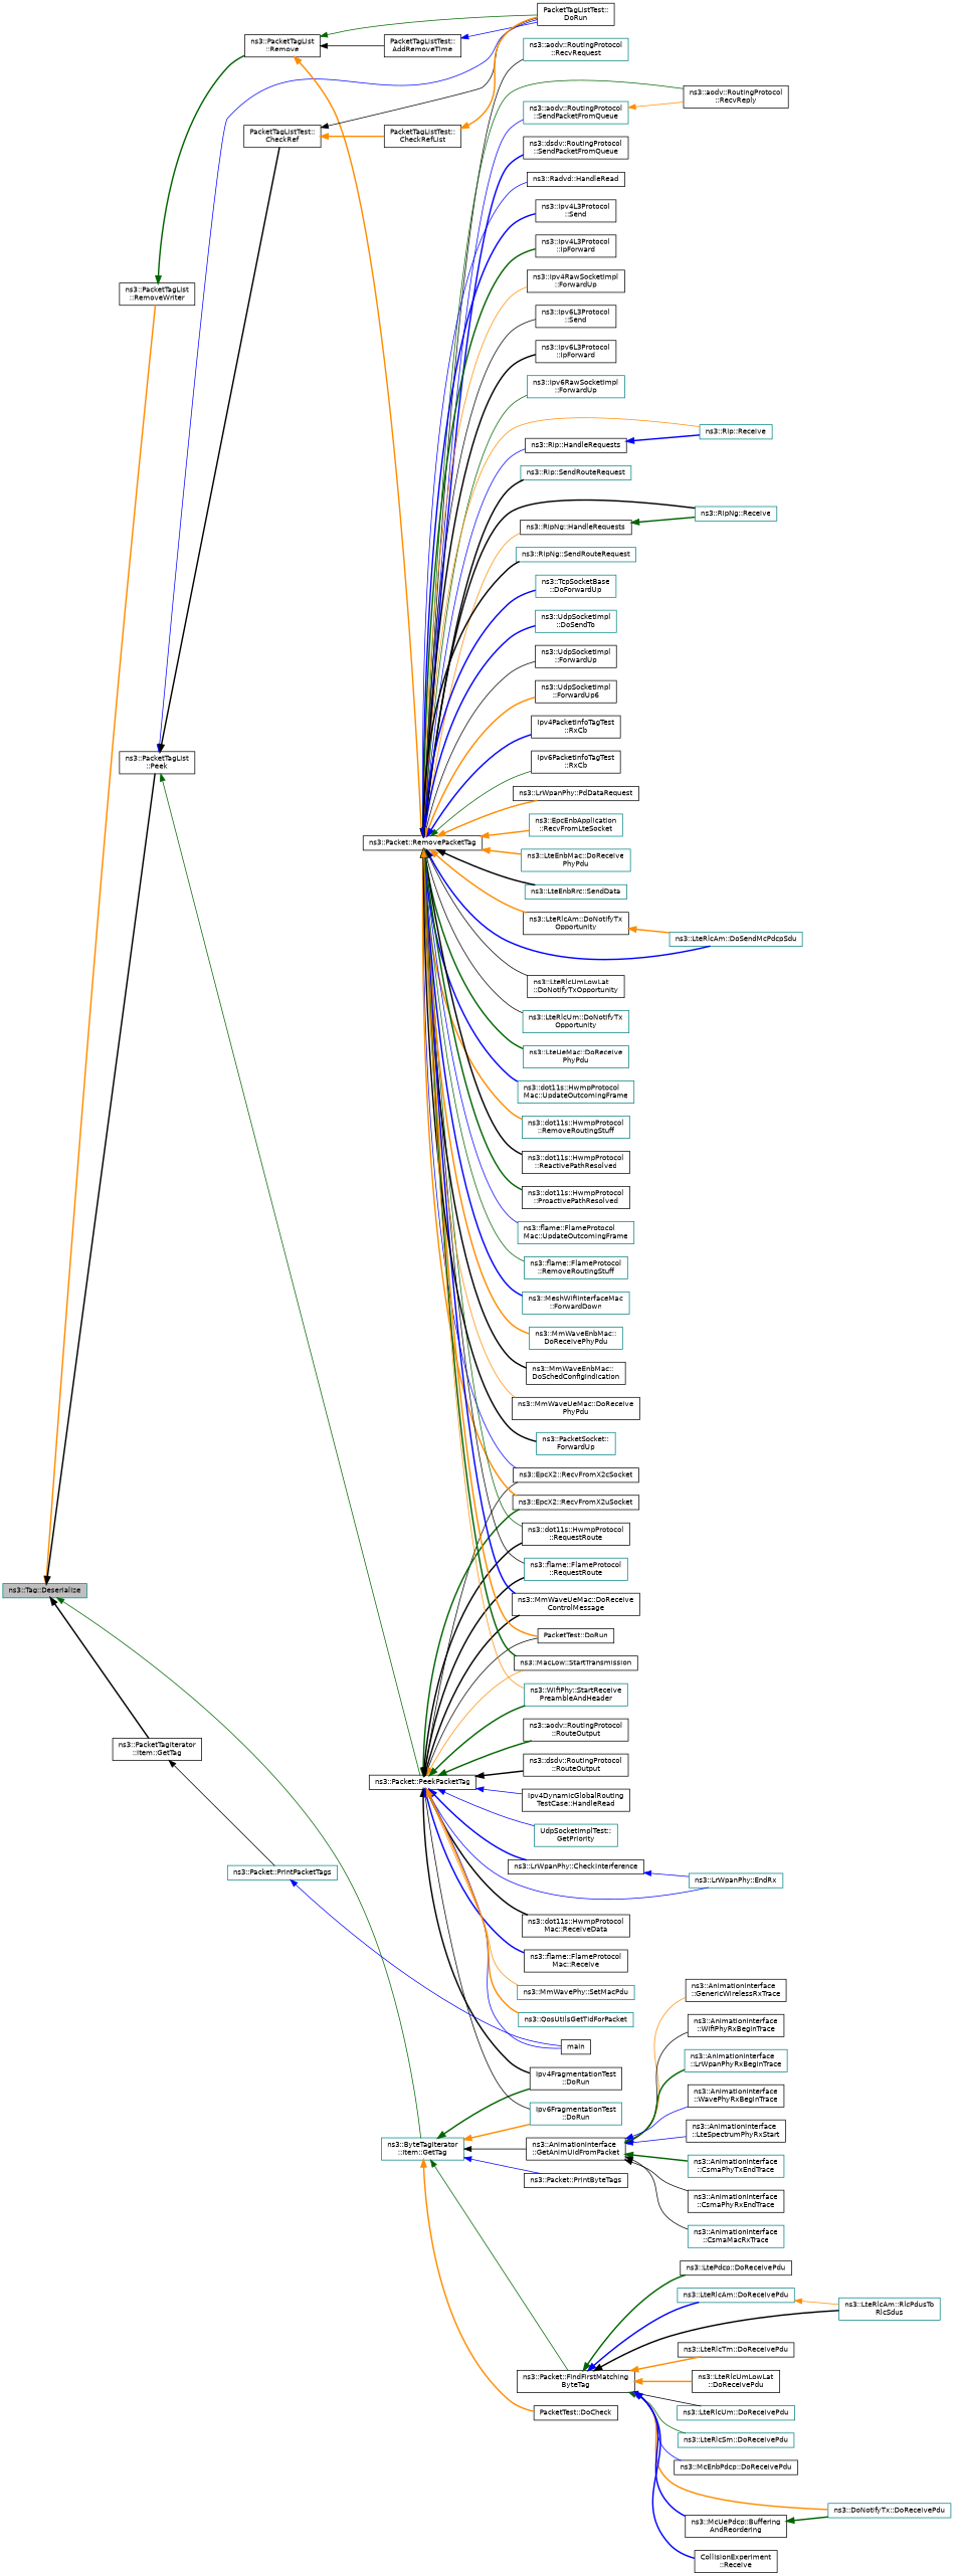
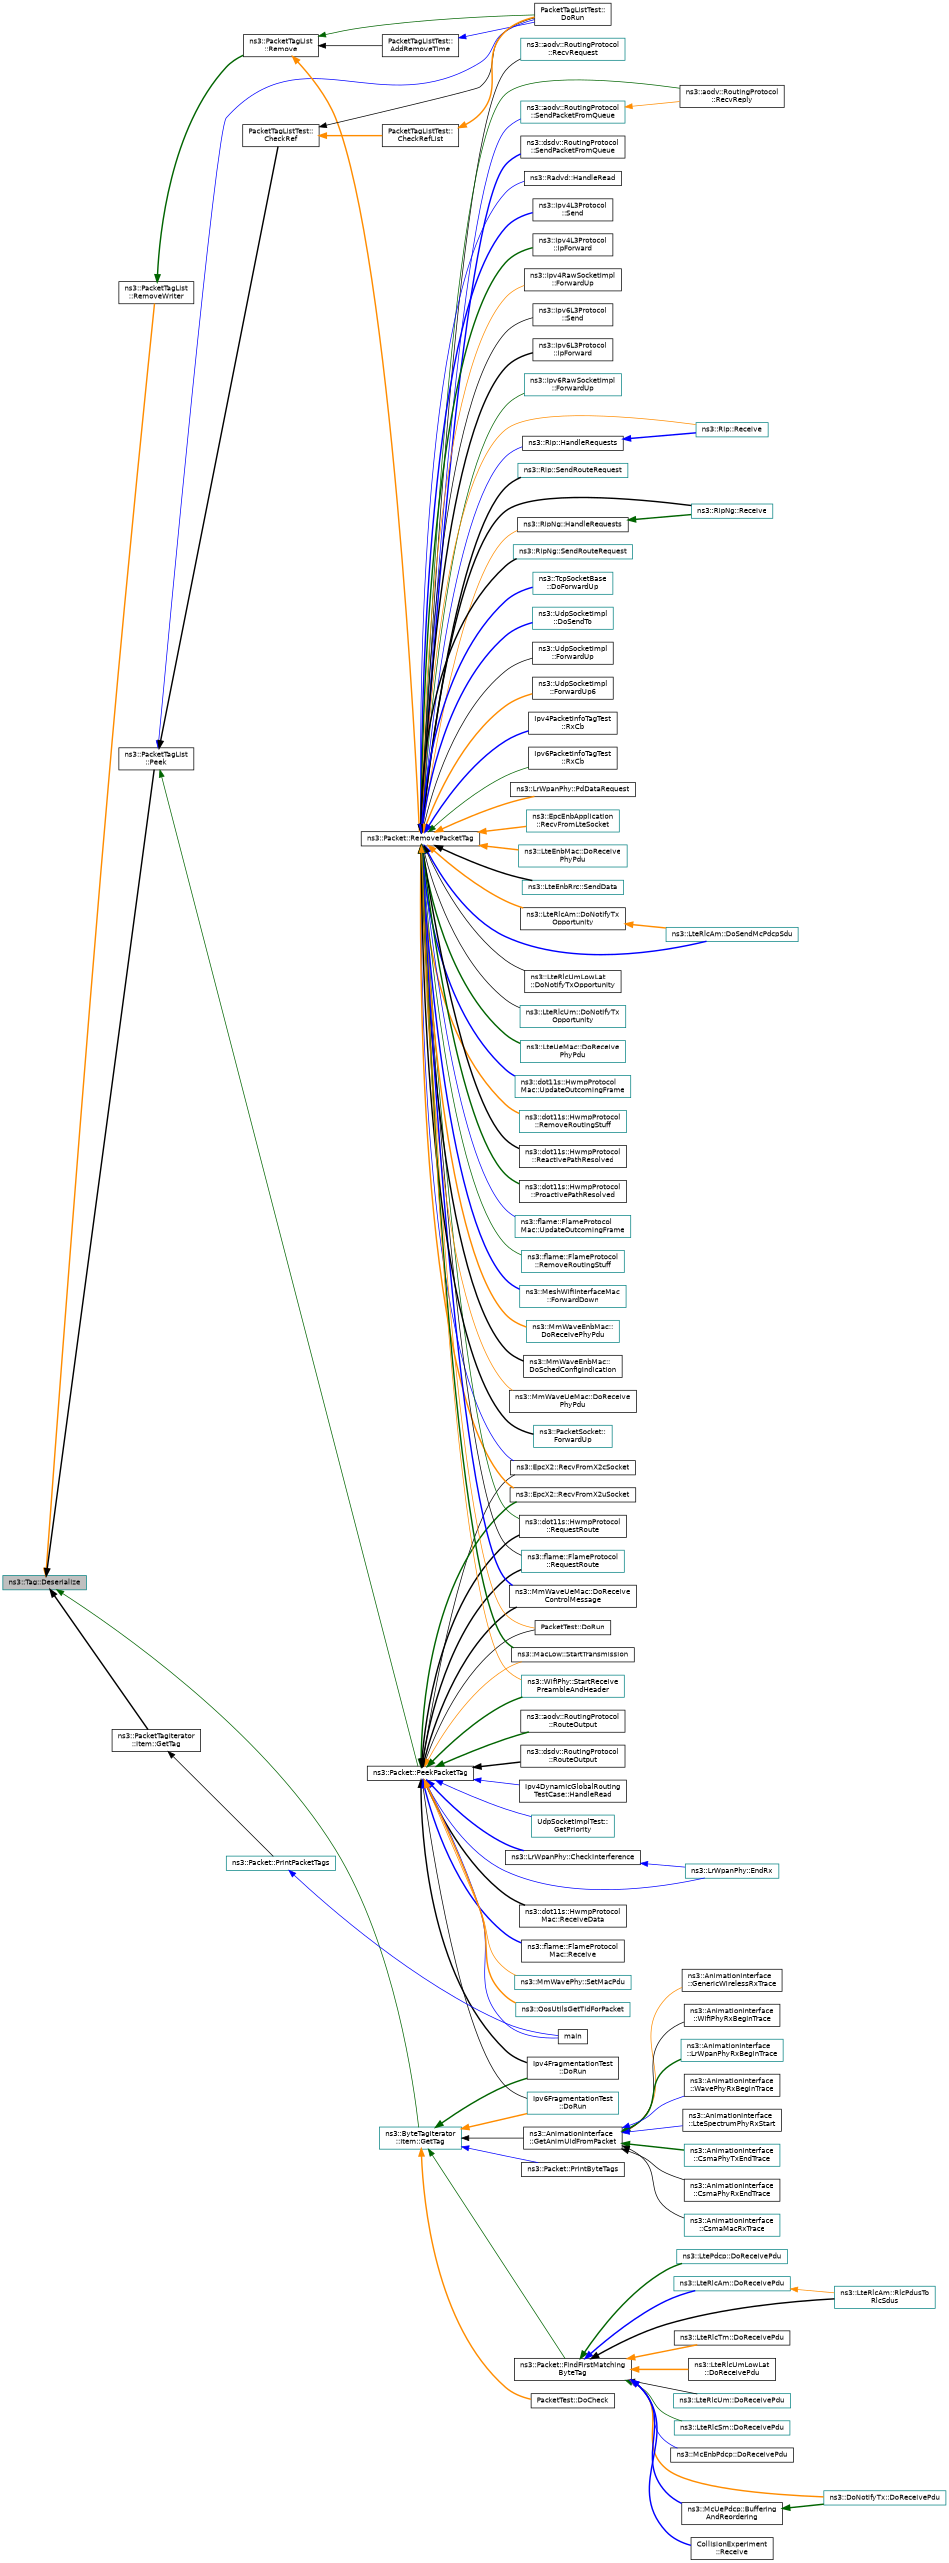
  digraph {
    rankdir=LR
    node [color=black fillcolor=white fontname=Helvetica fontsize=10 shape=record style=filled]
    edge [color=black dir=back fontname=Helvetica fontsize=10 labelfontname=Helvetica labelfontsize=10 style=bold]
    n1 [color=teal fillcolor=grey75 fontcolor=black height=0.2 label="ns3::Tag::Deserialize" width=0.4]
    n2 [height=0.2 label="ns3::PacketTagList\l::RemoveWriter" width=0.4]
    n3 [height=0.2 label="ns3::PacketTagList\l::Peek" width=0.4]
    n4 [color=teal height=0.2 label="ns3::ByteTagIterator\l::Item::GetTag" width=0.4]
    n5 [height=0.2 label="ns3::PacketTagIterator\l::Item::GetTag" width=0.4]
    n6 [height=0.2 label="ns3::PacketTagList\l::Remove" width=0.4]
    n7 [height=0.2 label="PacketTagListTest::\lDoRun" width=0.4]
    n8 [height=0.2 label="ns3::Packet::PeekPacketTag" width=0.4]
    n9 [height=0.2 label="PacketTagListTest::\lCheckRef" width=0.4]
    n10 [height=0.2 label="Ipv4FragmentationTest\l::DoRun" width=0.4]
    n11 [color=teal height=0.2 label="Ipv6FragmentationTest\l::DoRun" width=0.4]
    n12 [height=0.2 label="ns3::AnimationInterface\l::GetAnimUidFromPacket" width=0.4]
    n13 [height=0.2 label="ns3::Packet::PrintByteTags" width=0.4]
    n14 [height=0.2 label="ns3::Packet::FindFirstMatching\lByteTag" width=0.4]
    n15 [height=0.2 label="PacketTest::DoCheck" width=0.4]
    n16 [color=teal height=0.2 label="ns3::Packet::PrintPacketTags" width=0.4]
    n17 [height=0.2 label="ns3::Packet::RemovePacketTag" width=0.4]
    n18 [height=0.2 label="PacketTagListTest::\lAddRemoveTime" width=0.4]
    n19 [color=teal height=0.2 label="ns3::aodv::RoutingProtocol\l::RecvRequest" width=0.4]
    n20 [height=0.2 label="ns3::aodv::RoutingProtocol\l::RecvReply" width=0.4]
    n21 [color=teal height=0.2 label="ns3::aodv::RoutingProtocol\l::SendPacketFromQueue" width=0.4]
    n22 [height=0.2 label="ns3::dsdv::RoutingProtocol\l::SendPacketFromQueue" width=0.4]
    n23 [height=0.2 label="ns3::Radvd::HandleRead" width=0.4]
    n24 [height=0.2 label="ns3::Ipv4L3Protocol\l::Send" width=0.4]
    n25 [height=0.2 label="ns3::Ipv4L3Protocol\l::IpForward" width=0.4]
    n26 [height=0.2 label="ns3::Ipv4RawSocketImpl\l::ForwardUp" width=0.4]
    n27 [height=0.2 label="ns3::Ipv6L3Protocol\l::Send" width=0.4]
    n28 [height=0.2 label="ns3::Ipv6L3Protocol\l::IpForward" width=0.4]
    n29 [color=teal height=0.2 label="ns3::Ipv6RawSocketImpl\l::ForwardUp" width=0.4]
    n30 [color=teal height=0.2 label="ns3::Rip::Receive" width=0.4]
    n31 [height=0.2 label="ns3::Rip::HandleRequests" width=0.4]
    n32 [color=teal height=0.2 label="ns3::Rip::SendRouteRequest" width=0.4]
    n33 [color=teal height=0.2 label="ns3::RipNg::Receive" width=0.4]
    n34 [height=0.2 label="ns3::RipNg::HandleRequests" width=0.4]
    n35 [color=teal height=0.2 label="ns3::RipNg::SendRouteRequest" width=0.4]
    n36 [color=teal height=0.2 label="ns3::TcpSocketBase\l::DoForwardUp" width=0.4]
    n37 [color=teal height=0.2 label="ns3::UdpSocketImpl\l::DoSendTo" width=0.4]
    n38 [height=0.2 label="ns3::UdpSocketImpl\l::ForwardUp" width=0.4]
    n39 [height=0.2 label="ns3::UdpSocketImpl\l::ForwardUp6" width=0.4]
    n40 [height=0.2 label="Ipv4PacketInfoTagTest\l::RxCb" width=0.4]
    n41 [height=0.2 label="Ipv6PacketInfoTagTest\l::RxCb" width=0.4]
    n42 [height=0.2 label="ns3::LrWpanPhy::PdDataRequest" width=0.4]
    n43 [color=teal height=0.2 label="ns3::EpcEnbApplication\l::RecvFromLteSocket" width=0.4]
    n44 [height=0.2 label="ns3::EpcX2::RecvFromX2cSocket" width=0.4]
    n45 [height=0.2 label="ns3::EpcX2::RecvFromX2uSocket" width=0.4]
    n46 [color=teal height=0.2 label="ns3::LteEnbMac::DoReceive\lPhyPdu" width=0.4]
    n47 [color=teal height=0.2 label="ns3::LteEnbRrc::SendData" width=0.4]
    n48 [height=0.2 label="ns3::LteRlcAm::DoNotifyTx\lOpportunity" width=0.4]
    n49 [color=teal height=0.2 label="ns3::LteRlcAm::DoSendMcPdcpSdu" width=0.4]
    n50 [height=0.2 label="ns3::LteRlcUmLowLat\l::DoNotifyTxOpportunity" width=0.4]
    n51 [color=teal height=0.2 label="ns3::LteRlcUm::DoNotifyTx\lOpportunity" width=0.4]
    n52 [color=teal height=0.2 label="ns3::LteUeMac::DoReceive\lPhyPdu" width=0.4]
    n53 [color=teal height=0.2 label="ns3::dot11s::HwmpProtocol\lMac::UpdateOutcomingFrame" width=0.4]
    n54 [height=0.2 label="ns3::dot11s::HwmpProtocol\l::RequestRoute" width=0.4]
    n55 [color=teal height=0.2 label="ns3::dot11s::HwmpProtocol\l::RemoveRoutingStuff" width=0.4]
    n56 [height=0.2 label="ns3::dot11s::HwmpProtocol\l::ReactivePathResolved" width=0.4]
    n57 [height=0.2 label="ns3::dot11s::HwmpProtocol\l::ProactivePathResolved" width=0.4]
    n58 [color=teal height=0.2 label="ns3::flame::FlameProtocol\lMac::UpdateOutcomingFrame" width=0.4]
    n59 [color=teal height=0.2 label="ns3::flame::FlameProtocol\l::RequestRoute" width=0.4]
    n60 [color=teal height=0.2 label="ns3::flame::FlameProtocol\l::RemoveRoutingStuff" width=0.4]
    n61 [color=teal height=0.2 label="ns3::MeshWifiInterfaceMac\l::ForwardDown" width=0.4]
    n62 [color=teal height=0.2 label="ns3::MmWaveEnbMac::\lDoReceivePhyPdu" width=0.4]
    n63 [height=0.2 label="ns3::MmWaveEnbMac::\lDoSchedConfigIndication" width=0.4]
    n64 [height=0.2 label="ns3::MmWaveUeMac::DoReceive\lPhyPdu" width=0.4]
    n65 [height=0.2 label="ns3::MmWaveUeMac::DoReceive\lControlMessage" width=0.4]
    n66 [height=0.2 label="PacketTest::DoRun" width=0.4]
    n67 [color=teal height=0.2 label="ns3::PacketSocket::\lForwardUp" width=0.4]
    n68 [height=0.2 label="ns3::MacLow::StartTransmission" width=0.4]
    n69 [color=teal height=0.2 label="ns3::WifiPhy::StartReceive\lPreambleAndHeader" width=0.4]
    n70 [height=0.2 label="ns3::aodv::RoutingProtocol\l::RouteOutput" width=0.4]
    n71 [height=0.2 label="ns3::dsdv::RoutingProtocol\l::RouteOutput" width=0.4]
    n72 [height=0.2 label="Ipv4DynamicGlobalRouting\lTestCase::HandleRead" width=0.4]
    n73 [color=teal height=0.2 label="UdpSocketImplTest::\lGetPriority" width=0.4]
    n74 [height=0.2 label="ns3::LrWpanPhy::CheckInterference" width=0.4]
    n75 [color=teal height=0.2 label="ns3::LrWpanPhy::EndRx" width=0.4]
    n76 [height=0.2 label="ns3::dot11s::HwmpProtocol\lMac::ReceiveData" width=0.4]
    n77 [height=0.2 label="ns3::flame::FlameProtocol\lMac::Receive" width=0.4]
    n78 [color=teal height=0.2 label="ns3::MmWavePhy::SetMacPdu" width=0.4]
    n79 [height=0.2 label=main width=0.4]
    n80 [color=teal height=0.2 label="ns3::QosUtilsGetTidForPacket" width=0.4]
    n81 [height=0.2 label="PacketTagListTest::\lCheckRefList" width=0.4]
    n82 [height=0.2 label="ns3::AnimationInterface\l::GenericWirelessRxTrace" width=0.4]
    n83 [height=0.2 label="ns3::AnimationInterface\l::WifiPhyRxBeginTrace" width=0.4]
    n84 [color=teal height=0.2 label="ns3::AnimationInterface\l::LrWpanPhyRxBeginTrace" width=0.4]
    n85 [height=0.2 label="ns3::AnimationInterface\l::WavePhyRxBeginTrace" width=0.4]
    n86 [height=0.2 label="ns3::AnimationInterface\l::LteSpectrumPhyRxStart" width=0.4]
    n87 [color=teal height=0.2 label="ns3::AnimationInterface\l::CsmaPhyTxEndTrace" width=0.4]
    n88 [height=0.2 label="ns3::AnimationInterface\l::CsmaPhyRxEndTrace" width=0.4]
    n89 [color=teal height=0.2 label="ns3::AnimationInterface\l::CsmaMacRxTrace" width=0.4]
-   n90 [height=0.2 label="ns3::LtePdcp::DoReceivePdu" width=0.4]
+   n90 [color=teal height=0.2 label="ns3::LtePdcp::DoReceivePdu" width=0.4]
    n91 [color=teal height=0.2 label="ns3::LteRlcAm::DoReceivePdu" width=0.4]
    n92 [color=teal height=0.2 label="ns3::LteRlcAm::RlcPdusTo\lRlcSdus" width=0.4]
    n93 [height=0.2 label="ns3::LteRlcTm::DoReceivePdu" width=0.4]
    n94 [height=0.2 label="ns3::LteRlcUmLowLat\l::DoReceivePdu" width=0.4]
    n95 [color=teal height=0.2 label="ns3::LteRlcUm::DoReceivePdu" width=0.4]
    n96 [color=teal height=0.2 label="ns3::LteRlcSm::DoReceivePdu" width=0.4]
    n97 [height=0.2 label="ns3::McEnbPdcp::DoReceivePdu" width=0.4]
    n98 [color=teal height=0.2 label="ns3::DoNotifyTx::DoReceivePdu" width=0.4]
    n99 [height=0.2 label="ns3::McUePdcp::Buffering\lAndReordering" width=0.4]
    n100 [height=0.2 label="CollisionExperiment\l::Receive" width=0.4]
    n1 -> n2 [color=darkorange]
    n1 -> n3
    n1 -> n4 [color=darkgreen style=solid]
    n1 -> n5
    n2 -> n6 [color=darkgreen]
    n3 -> n7 [color=blue style=solid]
    n3 -> n8 [color=darkgreen style=solid]
    n3 -> n9
    n4 -> n10 [color=darkgreen]
    n4 -> n11 [color=darkorange]
    n4 -> n12 [style=solid]
    n4 -> n13 [color=blue style=solid]
    n4 -> n14 [color=darkgreen style=solid]
    n4 -> n15 [color=darkorange]
    n5 -> n16 [style=solid]
    n6 -> n7 [color=darkgreen style=solid]
    n6 -> n17 [color=darkorange]
    n6 -> n18 [style=solid]
    n8 -> n10
    n8 -> n11 [style=solid]
    n8 -> n44 [style=solid]
    n8 -> n45 [color=darkgreen]
    n8 -> n54
    n8 -> n59
    n8 -> n65
    n8 -> n66 [style=solid]
    n8 -> n68 [color=darkorange style=solid]
    n8 -> n69 [color=darkgreen]
    n8 -> n70 [color=darkgreen]
    n8 -> n71
    n8 -> n72 [color=blue style=solid]
    n8 -> n73 [color=blue style=solid]
    n8 -> n74 [color=blue]
    n8 -> n75 [color=blue style=solid]
    n8 -> n76
    n8 -> n77 [color=blue]
    n8 -> n78 [color=darkorange style=solid]
    n8 -> n79 [color=blue style=solid]
    n8 -> n80 [color=darkorange]
    n9 -> n7 [style=solid]
    n9 -> n81 [color=darkorange]
    n12 -> n82 [color=darkorange style=solid]
    n12 -> n83 [style=solid]
    n12 -> n84 [color=darkgreen]
    n12 -> n85 [color=blue style=solid]
    n12 -> n86 [color=blue style=solid]
    n12 -> n87 [color=darkgreen]
    n12 -> n88 [style=solid]
    n12 -> n89 [style=solid]
    n14 -> n90 [color=darkgreen]
    n14 -> n91 [color=blue]
    n14 -> n92
    n14 -> n93 [color=darkorange]
    n14 -> n94 [color=darkorange]
    n14 -> n95 [style=solid]
    n14 -> n96 [color=darkgreen style=solid]
    n14 -> n97 [color=blue style=solid]
    n14 -> n98 [color=darkorange]
    n14 -> n99 [color=blue]
    n14 -> n100 [color=blue]
    n16 -> n79 [color=blue style=solid]
    n17 -> n19 [style=solid]
    n17 -> n20 [color=darkgreen style=solid]
    n17 -> n21 [color=blue style=solid]
    n17 -> n22 [color=blue]
    n17 -> n23 [color=blue style=solid]
    n17 -> n24 [color=blue]
    n17 -> n25 [color=darkgreen]
    n17 -> n26 [color=darkorange style=solid]
    n17 -> n27 [style=solid]
    n17 -> n28
    n17 -> n29 [color=darkgreen style=solid]
    n17 -> n30 [color=darkorange style=solid]
    n17 -> n31 [color=blue style=solid]
    n17 -> n32
    n17 -> n33
    n17 -> n34 [color=darkorange style=solid]
    n17 -> n35
    n17 -> n36 [color=blue]
    n17 -> n37 [color=blue]
    n17 -> n38 [style=solid]
    n17 -> n39 [color=darkorange]
    n17 -> n40 [color=blue]
    n17 -> n41 [color=darkgreen style=solid]
    n17 -> n42 [color=darkorange]
    n17 -> n43 [color=darkorange]
    n17 -> n44 [color=blue style=solid]
    n17 -> n45 [color=darkorange]
    n17 -> n46 [color=darkorange]
    n17 -> n47
    n17 -> n48 [color=darkorange]
    n17 -> n49 [color=blue]
    n17 -> n50 [style=solid]
    n17 -> n51 [style=solid]
    n17 -> n52 [color=darkgreen]
    n17 -> n53 [color=blue]
    n17 -> n54 [color=darkgreen style=solid]
    n17 -> n55 [color=darkorange]
    n17 -> n56
    n17 -> n57 [color=darkgreen]
    n17 -> n58 [color=blue style=solid]
    n17 -> n59 [style=solid]
    n17 -> n60 [color=darkgreen style=solid]
    n17 -> n61 [color=blue]
    n17 -> n62 [color=darkorange]
    n17 -> n63
    n17 -> n64 [color=darkorange style=solid]
    n17 -> n65 [color=blue]
-   n17 -> n66 [color=darkorange]
+   n17 -> n66 [color=darkorange style=solid]
    n17 -> n67
    n17 -> n68 [color=darkgreen]
    n17 -> n69 [color=darkorange style=solid]
    n18 -> n7 [color=blue style=solid]
    n21 -> n20 [color=darkorange style=solid]
    n31 -> n30 [color=blue]
    n34 -> n33 [color=darkgreen]
    n48 -> n49 [color=darkorange]
    n74 -> n75 [color=blue style=solid]
    n81 -> n7 [color=darkorange]
    n91 -> n92 [color=darkorange style=solid]
    n99 -> n98 [color=darkgreen]
  }
